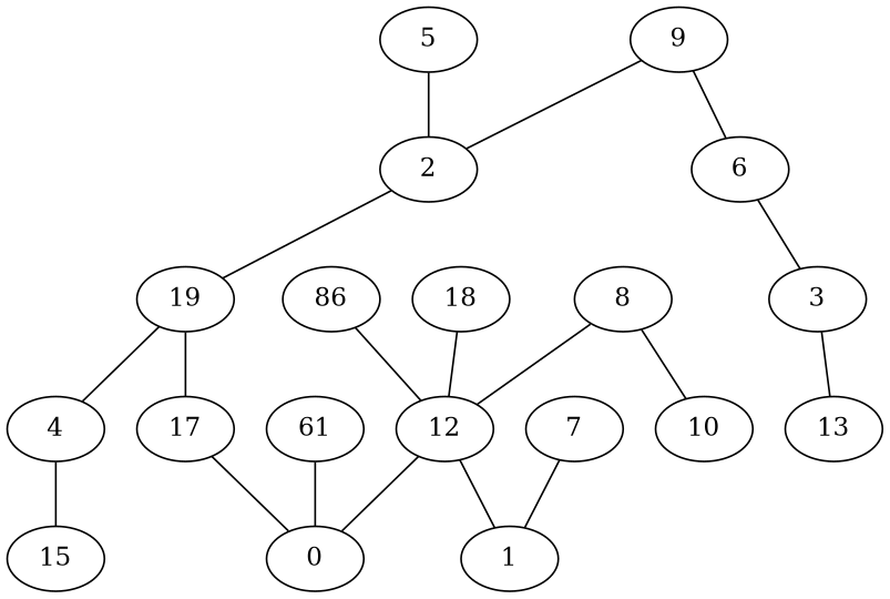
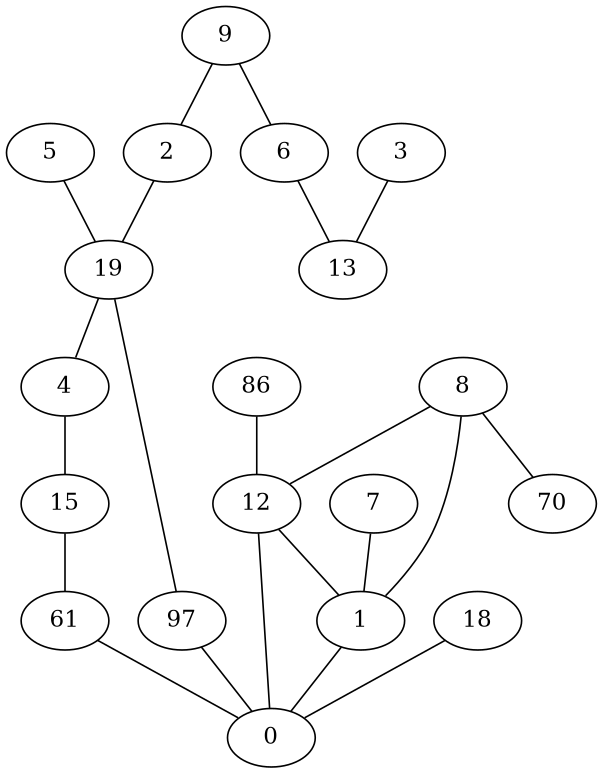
  digraph {
    edge [color=black dir=none]
    5
    2
    0
    19
    4
    15
    n7 [label=61]
    n8 [label=86]
    12
    1
    3
    13
-   17
+   17 [label=97]
    9
    6
    7
    8
-   10
+   10 [label=70]
    18
    subgraph sub_1 {
      5
      2
      0
      19
      4
      15
      n7
      n8
      12
      1
      3
      13
      17
      9
      6
      7
      8
      10
      18
    }
-   5 -> 2
+   5 -> 19
    2 -> 19
    19 -> 4
    19 -> 17
    4 -> 15
+   15 -> n7
    n7 -> 0
    n8 -> 12
    12 -> 0
    12 -> 1
+   1 -> 0
    3 -> 13
    17 -> 0
    9 -> 2
    9 -> 6
-   6 -> 3
+   6 -> 13
    7 -> 1
    8 -> 12
+   8 -> 1
    8 -> 10
-   18 -> 12
+   18 -> 0
  }
